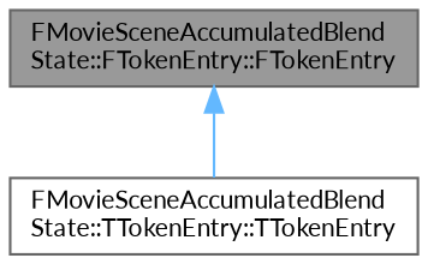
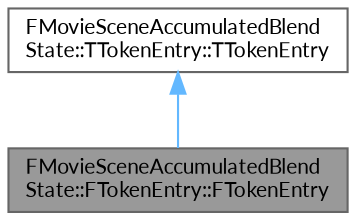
  digraph {
    rankdir=TB
    fontname=Lato
    node [fontname=Lato fontsize=10 shape=box style=filled]
    n1 [color=gray40 fillcolor=grey60 fontcolor=black height=0.2 label="FMovieSceneAccumulatedBlend\lState::FTokenEntry::FTokenEntry" width=0.4]
    n2 [color=grey40 fillcolor=white height=0.2 label="FMovieSceneAccumulatedBlend\lState::TTokenEntry::TTokenEntry" width=0.4]
-   n1 -> n2 [color=steelblue1 dir=back fontname=Lato fontsize=10 labelfontname=Helvetica labelfontsize=10 style=solid]
+   n2 -> n1 [color=steelblue1 dir=back fontname=Lato fontsize=10 labelfontname=Helvetica labelfontsize=10 style=solid]
  }
